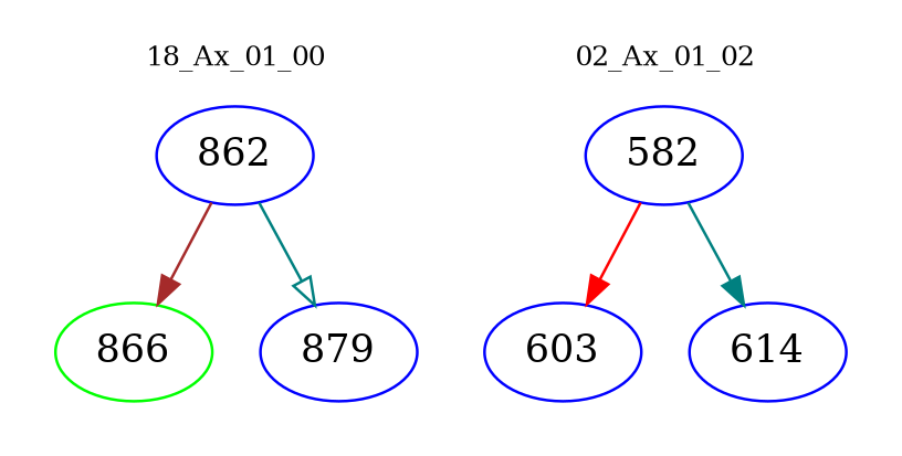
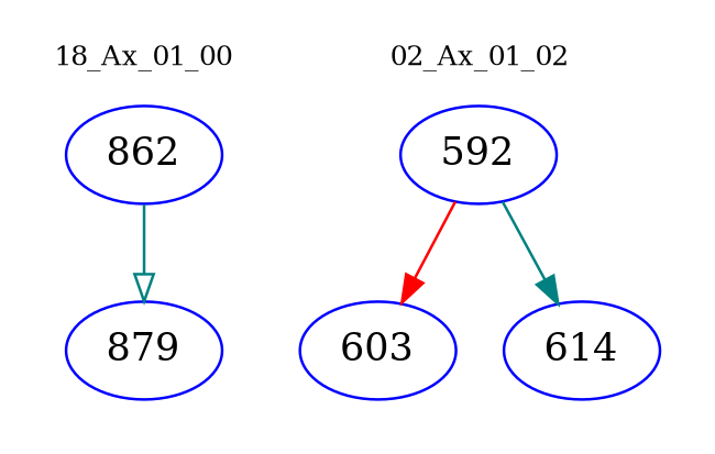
  digraph {
    node [color=blue]
    edge [arrowhead=normal color=teal]
    n1 [label=862]
-   n2 [color=green label=866]
    n3 [label=879]
-   n4 [label=582]
+   n4 [label=592]
    n5 [label=603]
    n6 [label=614]
    subgraph cluster_1 {
      color=white
      fontsize=10
      label="18_Ax_01_00"
      n1
-     n2
      n3
    }
    subgraph cluster_2 {
      color=white
      fontsize=10
      label="02_Ax_01_02"
      n4
      n5
      n6
    }
-   n1 -> n2 [color=brown]
    n1 -> n3 [arrowhead=onormal]
    n4 -> n5 [color=red]
    n4 -> n6
  }
